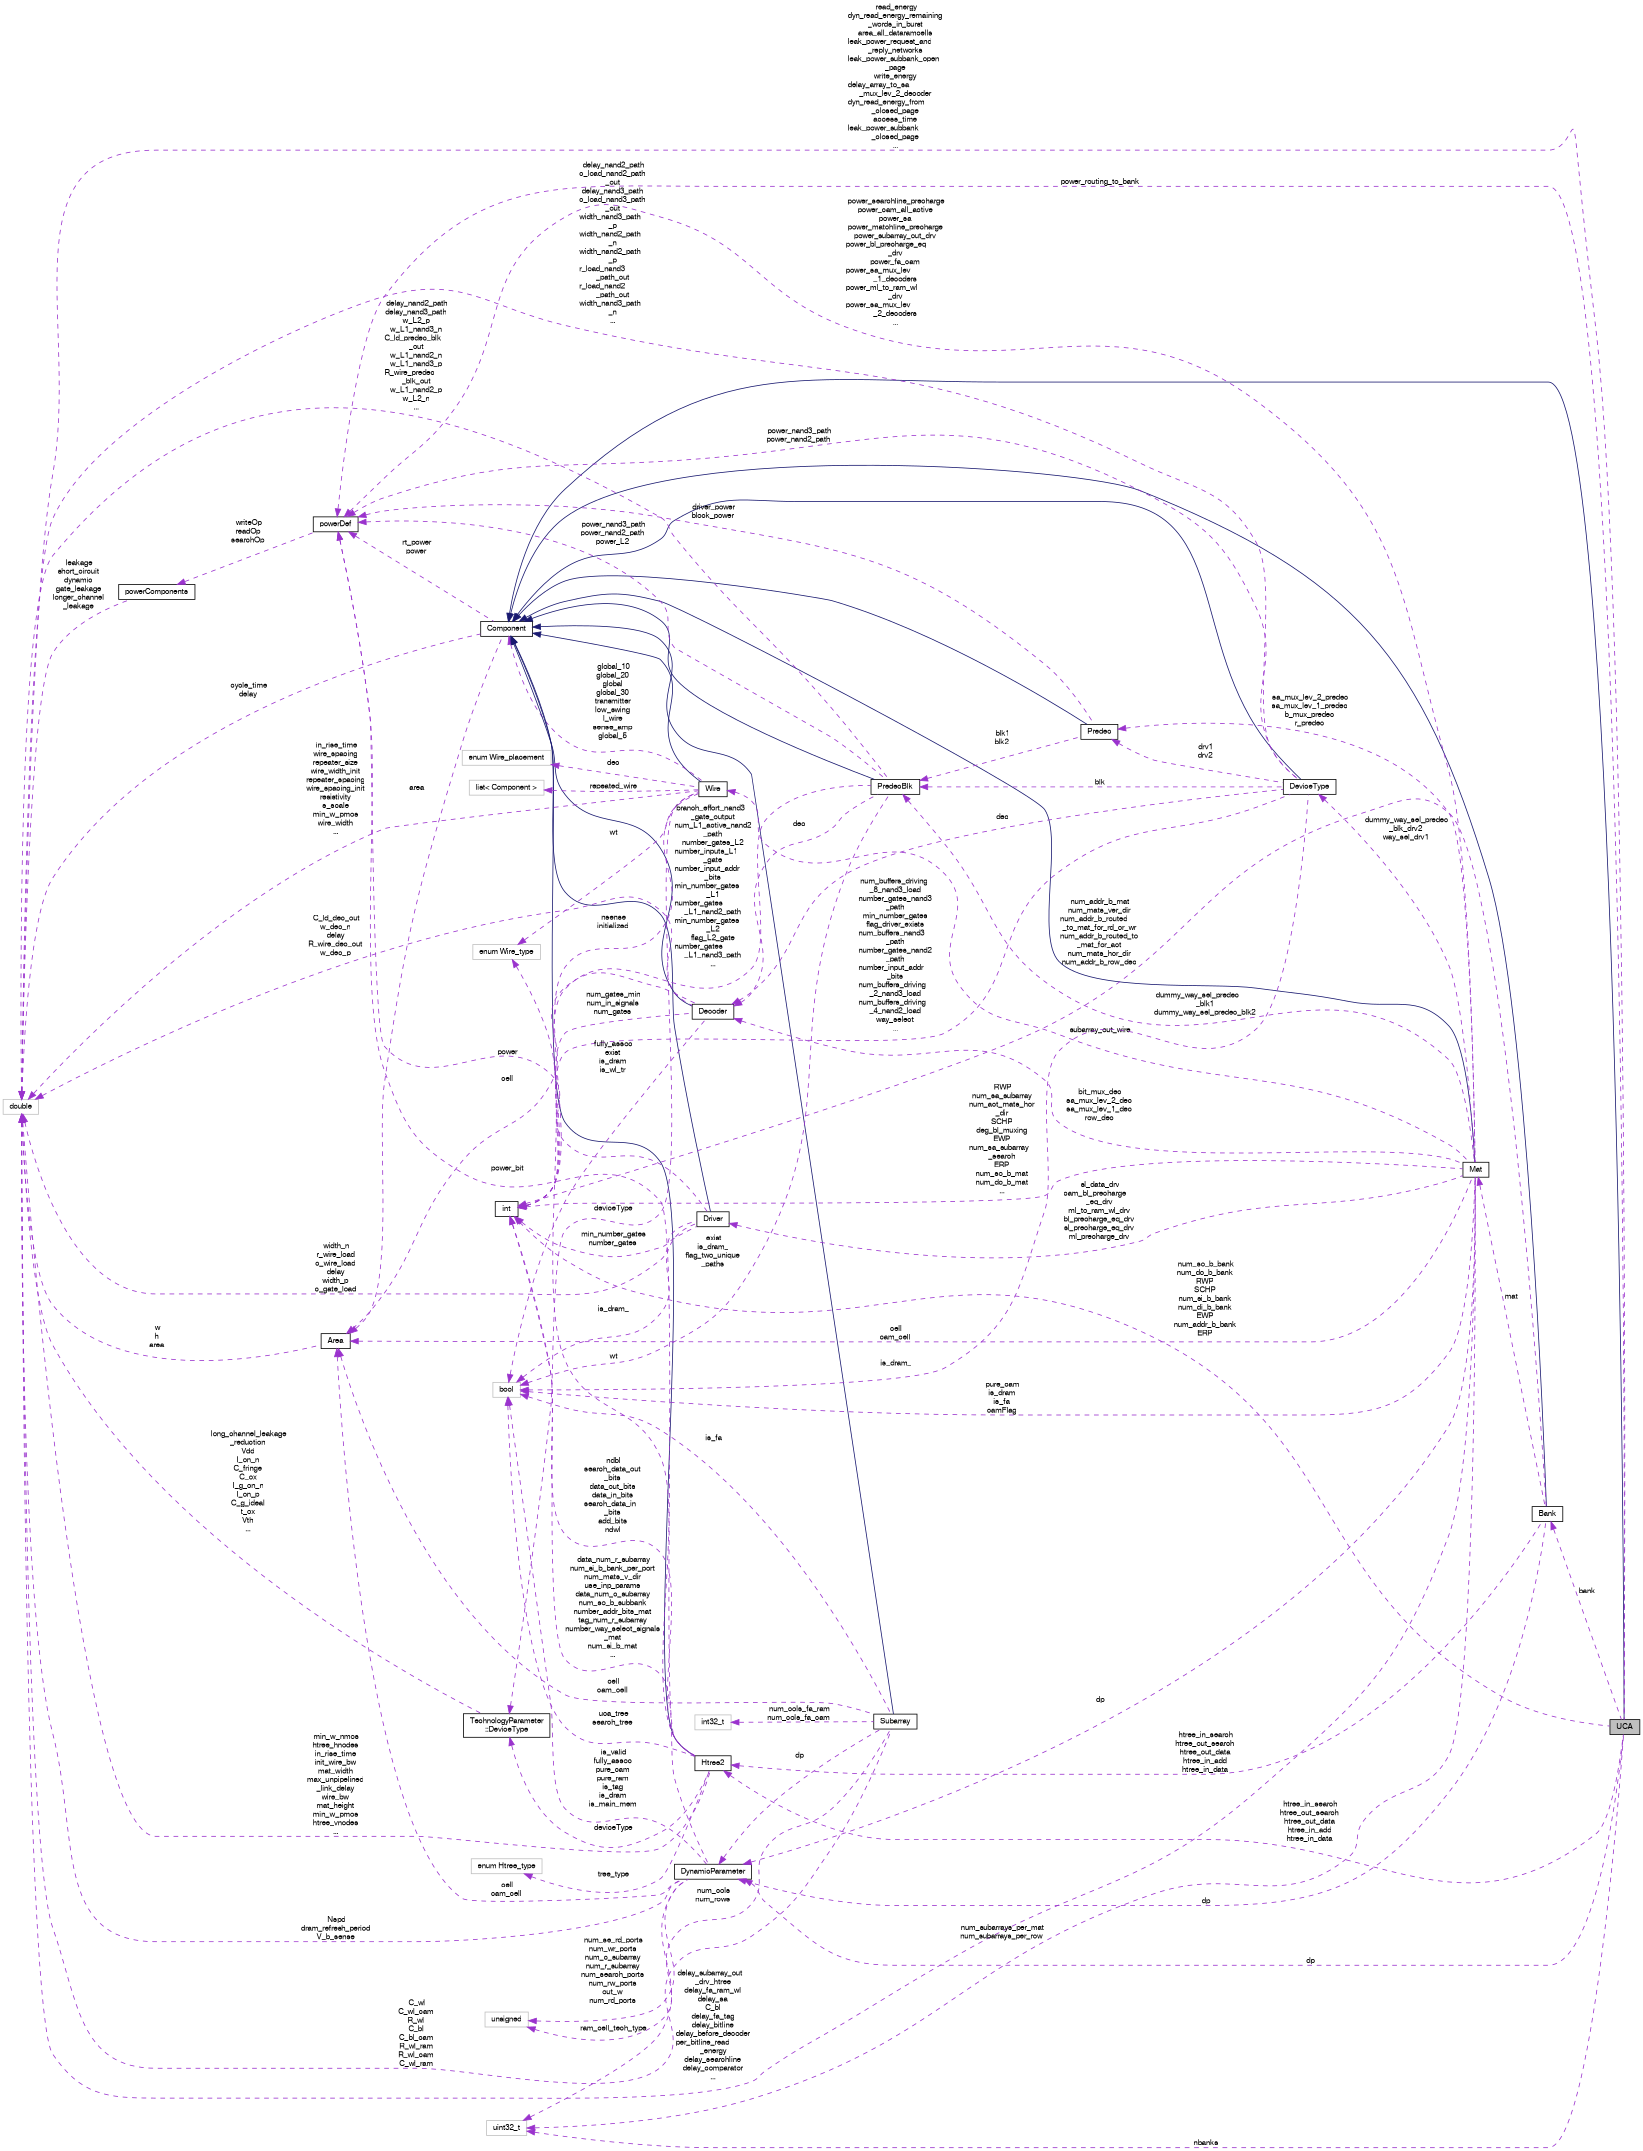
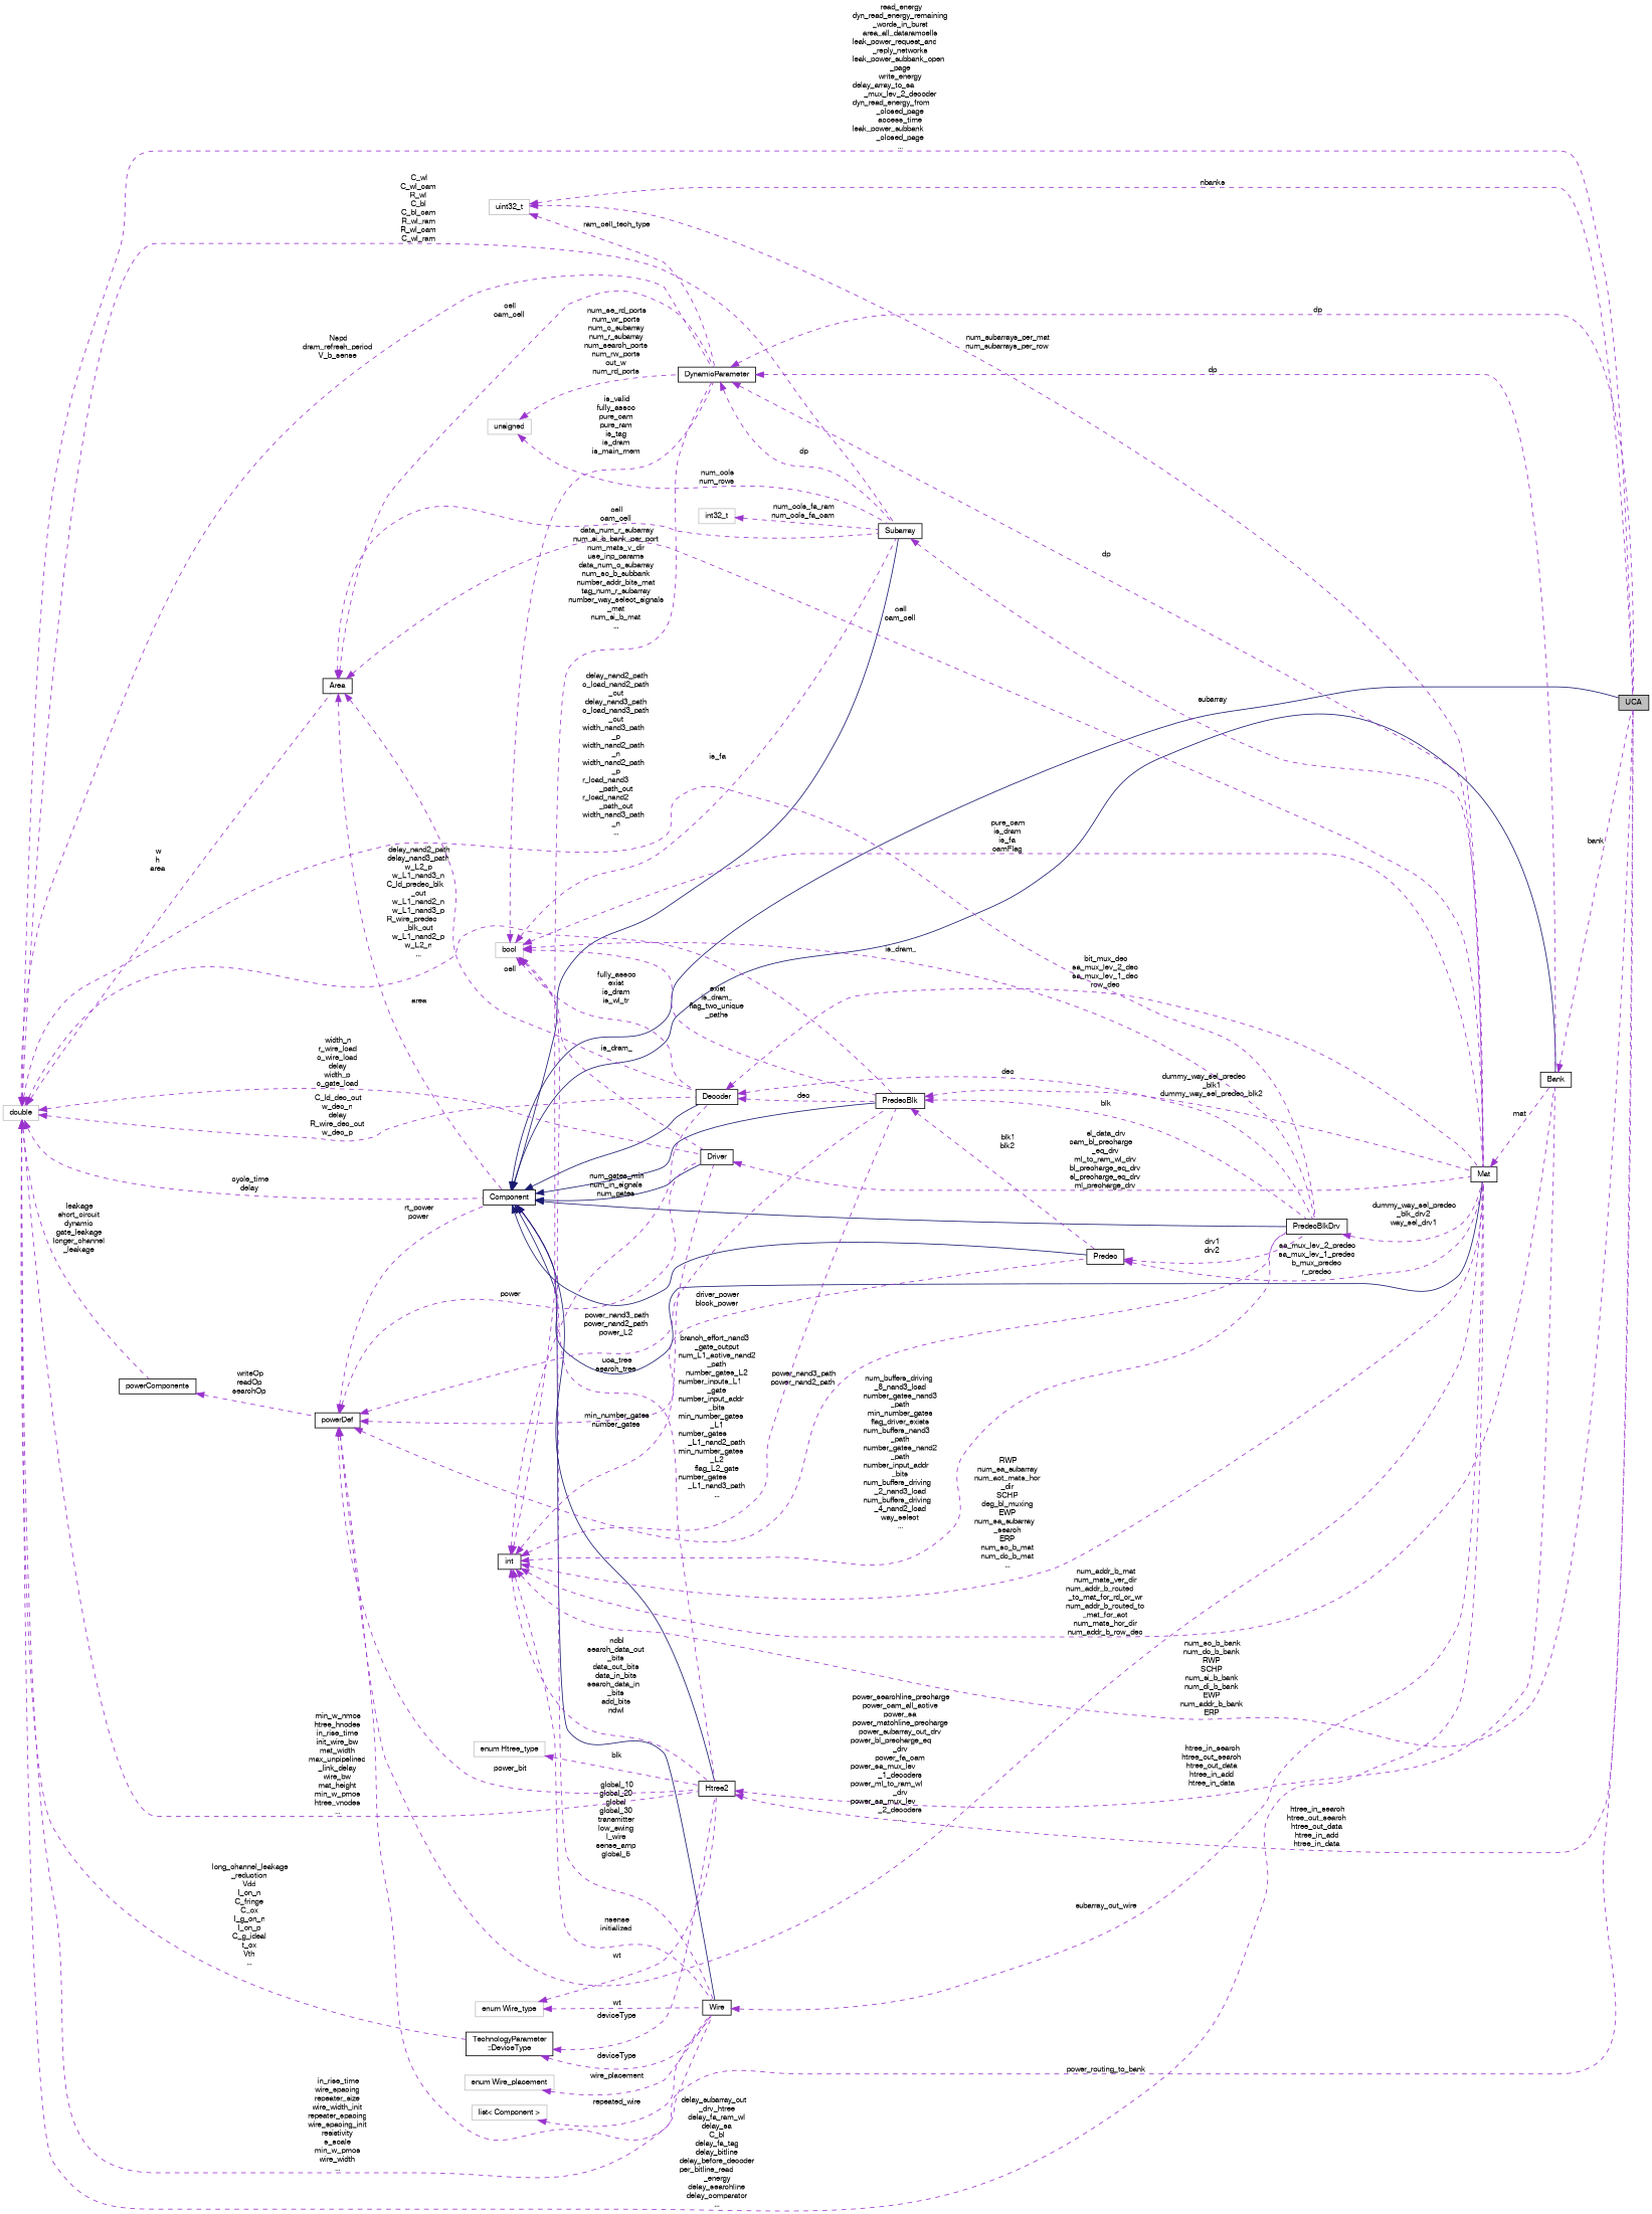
  digraph {
    rankdir=LR
    node [color=black fontname=FreeSans fontsize=10 shape=record]
    edge [color=darkorchid3 dir=back fontname=FreeSans fontsize=10 labelfontname=FreeSans labelfontsize=10 style=dashed]
    n1 [fillcolor=grey75 fontcolor=black height=0.2 label=UCA style=filled width=0.4]
    n2 [height=0.2 label=Component width=0.4]
    n3 [height=0.2 label=Bank width=0.4]
    n4 [height=0.2 label=Mat width=0.4]
    n5 [height=0.2 label=Driver width=0.4]
    n6 [height=0.2 label=Subarray width=0.4]
    n7 [height=0.2 label=Wire width=0.4]
    n8 [height=0.2 label=Decoder width=0.4]
    n9 [height=0.2 label=PredecBlk width=0.4]
    n10 [height=0.2 label=Predec width=0.4]
-   n11 [height=0.2 label=DeviceType width=0.4]
+   n11 [height=0.2 label=PredecBlkDrv width=0.4]
    n12 [height=0.2 label=Htree2 width=0.4]
    n13 [color=grey75 height=0.2 label=double width=0.4]
    n14 [height=0.2 label=powerComponents width=0.4]
    n15 [height=0.2 label=Area width=0.4]
    n16 [height=0.2 label=DynamicParameter width=0.4]
    n17 [height=0.2 label="TechnologyParameter\l::DeviceType" width=0.4]
    n18 [height=0.2 label=powerDef width=0.4]
    n19 [color=grey75 height=0.2 label=uint32_t width=0.4]
    n20 [height=0.2 label=int width=0.4]
    n21 [color=grey75 height=0.2 label=bool width=0.4]
    n22 [color=grey75 height=0.2 label=unsigned width=0.4]
    n23 [color=grey75 height=0.2 label=int32_t width=0.4]
    n24 [color=grey75 height=0.2 label="list\< Component \>" width=0.4]
    n25 [color=grey75 height=0.2 label="enum Wire_type" width=0.4]
    n26 [color=grey75 height=0.2 label="enum Wire_placement" width=0.4]
    n27 [color=grey75 height=0.2 label="enum Htree_type" width=0.4]
    n2 -> n1 [color=midnightblue style=solid]
    n2 -> n3 [color=midnightblue style=solid]
    n2 -> n4 [color=midnightblue style=solid]
    n2 -> n5 [color=midnightblue style=solid]
    n2 -> n6 [color=midnightblue style=solid]
    n2 -> n7 [color=midnightblue style=solid]
    n2 -> n7 [label=" global_10\nglobal_20\nglobal\nglobal_30\ntransmitter\nlow_swing\nl_wire\nsense_amp\nglobal_5"]
    n2 -> n8 [color=midnightblue style=solid]
    n2 -> n9 [color=midnightblue style=solid]
    n2 -> n10 [color=midnightblue style=solid]
    n2 -> n11 [color=midnightblue style=solid]
    n2 -> n12 [color=midnightblue style=solid]
    n3 -> n1 [label=" bank"]
    n4 -> n3 [label=" mat"]
    n5 -> n4 [label=" sl_data_drv\ncam_bl_precharge\l_eq_drv\nml_to_ram_wl_drv\nbl_precharge_eq_drv\nsl_precharge_eq_drv\nml_precharge_drv"]
+   n6 -> n4 [label=" subarray"]
    n7 -> n4 [label=" subarray_out_wire"]
    n8 -> n4 [label=" bit_mux_dec\nsa_mux_lev_2_dec\nsa_mux_lev_1_dec\nrow_dec"]
    n8 -> n9 [label=" dec"]
    n8 -> n11 [label=" dec"]
    n9 -> n4 [label=" dummy_way_sel_predec\l_blk1\ndummy_way_sel_predec_blk2"]
    n9 -> n10 [label=" blk1\nblk2"]
    n9 -> n11 [label=" blk"]
    n10 -> n4 [label=" sa_mux_lev_2_predec\nsa_mux_lev_1_predec\nb_mux_predec\nr_predec"]
    n10 -> n11 [label=" drv1\ndrv2"]
    n11 -> n4 [label=" dummy_way_sel_predec\l_blk_drv2\nway_sel_drv1"]
    n12 -> n1 [label=" htree_in_search\nhtree_out_search\nhtree_out_data\nhtree_in_add\nhtree_in_data"]
    n12 -> n3 [label=" htree_in_search\nhtree_out_search\nhtree_out_data\nhtree_in_add\nhtree_in_data"]
    n13 -> n1 [label=" read_energy\ndyn_read_energy_remaining\l_words_in_burst\narea_all_dataramcells\nleak_power_request_and\l_reply_networks\nleak_power_subbank_open\l_page\nwrite_energy\ndelay_array_to_sa\l_mux_lev_2_decoder\ndyn_read_energy_from\l_closed_page\naccess_time\nleak_power_subbank\l_closed_page\n..."]
    n13 -> n2 [label=" cycle_time\ndelay"]
    n13 -> n4 [label=" delay_subarray_out\l_drv_htree\ndelay_fa_ram_wl\ndelay_sa\nC_bl\ndelay_fa_tag\ndelay_bitline\ndelay_before_decoder\nper_bitline_read\l_energy\ndelay_searchline\ndelay_comparator\n..."]
    n13 -> n5 [label=" width_n\nr_wire_load\nc_wire_load\ndelay\nwidth_p\nc_gate_load"]
    n13 -> n6 [label=" C_wl\nC_wl_cam\nR_wl\nC_bl\nC_bl_cam\nR_wl_ram\nR_wl_cam\nC_wl_ram"]
    n13 -> n7 [label=" in_rise_time\nwire_spacing\nrepeater_size\nwire_width_init\nrepeater_spacing\nwire_spacing_init\nresistivity\ns_scale\nmin_w_pmos\nwire_width\n..."]
    n13 -> n8 [label=" C_ld_dec_out\nw_dec_n\ndelay\nR_wire_dec_out\nw_dec_p"]
    n13 -> n9 [label=" delay_nand2_path\ndelay_nand3_path\nw_L2_p\nw_L1_nand3_n\nC_ld_predec_blk\l_out\nw_L1_nand2_n\nw_L1_nand3_p\nR_wire_predec\l_blk_out\nw_L1_nand2_p\nw_L2_n\n..."]
    n13 -> n11 [label=" delay_nand2_path\nc_load_nand2_path\l_out\ndelay_nand3_path\nc_load_nand3_path\l_out\nwidth_nand3_path\l_p\nwidth_nand2_path\l_n\nwidth_nand2_path\l_p\nr_load_nand3\l_path_out\nr_load_nand2\l_path_out\nwidth_nand3_path\l_n\n..."]
    n13 -> n12 [label=" min_w_nmos\nhtree_hnodes\nin_rise_time\ninit_wire_bw\nmat_width\nmax_unpipelined\l_link_delay\nwire_bw\nmat_height\nmin_w_pmos\nhtree_vnodes\n..."]
    n13 -> n14 [label=" leakage\nshort_circuit\ndynamic\ngate_leakage\nlonger_channel\l_leakage"]
    n13 -> n15 [label=" w\nh\narea"]
    n13 -> n16 [label=" Nspd\ndram_refresh_period\nV_b_sense"]
    n13 -> n17 [label=" long_channel_leakage\l_reduction\nVdd\nI_on_n\nC_fringe\nC_ox\nI_g_on_n\nI_on_p\nC_g_ideal\nt_ox\nVth\n..."]
    n14 -> n18 [label=" writeOp\nreadOp\nsearchOp"]
    n15 -> n2 [label=" area"]
    n15 -> n4 [label=" cell\ncam_cell"]
    n15 -> n6 [label=" cell\ncam_cell"]
    n15 -> n8 [label=" cell"]
    n15 -> n16 [label=" cell\ncam_cell"]
    n16 -> n1 [label=" dp"]
    n16 -> n3 [label=" dp"]
    n16 -> n4 [label=" dp"]
    n16 -> n6 [label=" dp"]
    n17 -> n7 [label=" deviceType"]
    n17 -> n12 [label=" deviceType"]
    n18 -> n1 [label=" power_routing_to_bank"]
    n18 -> n2 [label=" rt_power\npower"]
    n18 -> n4 [label=" power_searchline_precharge\npower_cam_all_active\npower_sa\npower_matchline_precharge\npower_subarray_out_drv\npower_bl_precharge_eq\l_drv\npower_fa_cam\npower_sa_mux_lev\l_1_decoders\npower_ml_to_ram_wl\l_drv\npower_sa_mux_lev\l_2_decoders\n..."]
    n18 -> n5 [label=" power"]
    n18 -> n9 [label=" power_nand3_path\npower_nand2_path\npower_L2"]
    n18 -> n10 [label=" driver_power\nblock_power"]
    n18 -> n11 [label=" power_nand3_path\npower_nand2_path"]
    n18 -> n12 [label=" power_bit"]
    n19 -> n1 [label=" nbanks"]
    n19 -> n4 [label=" num_subarrays_per_mat\nnum_subarrays_per_row"]
    n19 -> n16 [label=" ram_cell_tech_type"]
    n20 -> n1 [label=" num_so_b_bank\nnum_do_b_bank\nRWP\nSCHP\nnum_si_b_bank\nnum_di_b_bank\nEWP\nnum_addr_b_bank\nERP"]
    n20 -> n3 [label=" num_addr_b_mat\nnum_mats_ver_dir\nnum_addr_b_routed\l_to_mat_for_rd_or_wr\nnum_addr_b_routed_to\l_mat_for_act\nnum_mats_hor_dir\nnum_addr_b_row_dec"]
    n20 -> n4 [label=" RWP\nnum_sa_subarray\nnum_act_mats_hor\l_dir\nSCHP\ndeg_bl_muxing\nEWP\nnum_sa_subarray\l_search\nERP\nnum_so_b_mat\nnum_do_b_mat\n..."]
    n20 -> n5 [label=" min_number_gates\nnumber_gates"]
    n20 -> n7 [label=" nsense\ninitialized"]
    n20 -> n8 [label=" num_gates_min\nnum_in_signals\nnum_gates"]
    n20 -> n9 [label=" branch_effort_nand3\l_gate_output\nnum_L1_active_nand2\l_path\nnumber_gates_L2\nnumber_inputs_L1\l_gate\nnumber_input_addr\l_bits\nmin_number_gates\l_L1\nnumber_gates\l_L1_nand2_path\nmin_number_gates\l_L2\nflag_L2_gate\nnumber_gates\l_L1_nand3_path\n..."]
    n20 -> n11 [label=" num_buffers_driving\l_8_nand3_load\nnumber_gates_nand3\l_path\nmin_number_gates\nflag_driver_exists\nnum_buffers_nand3\l_path\nnumber_gates_nand2\l_path\nnumber_input_addr\l_bits\nnum_buffers_driving\l_2_nand3_load\nnum_buffers_driving\l_4_nand2_load\nway_select\n..."]
    n20 -> n12 [label=" ndbl\nsearch_data_out\l_bits\ndata_out_bits\ndata_in_bits\nsearch_data_in\l_bits\nadd_bits\nndwl"]
    n20 -> n16 [label=" data_num_r_subarray\nnum_si_b_bank_per_port\nnum_mats_v_dir\nuse_inp_params\ndata_num_c_subarray\nnum_so_b_subbank\nnumber_addr_bits_mat\ntag_num_r_subarray\nnumber_way_select_signals\l_mat\nnum_si_b_mat\n..."]
    n21 -> n4 [label=" pure_cam\nis_dram\nis_fa\ncamFlag"]
    n21 -> n5 [label=" is_dram_"]
    n21 -> n6 [label=" is_fa"]
    n21 -> n8 [label=" fully_assoc\nexist\nis_dram\nis_wl_tr"]
    n21 -> n9 [label=" exist\nis_dram_\nflag_two_unique\l_paths"]
    n21 -> n11 [label=" is_dram_"]
    n21 -> n12 [label=" uca_tree\nsearch_tree"]
    n21 -> n16 [label=" is_valid\nfully_assoc\npure_cam\npure_ram\nis_tag\nis_dram\nis_main_mem"]
    n22 -> n6 [label=" num_cols\nnum_rows"]
    n22 -> n16 [label=" num_se_rd_ports\nnum_wr_ports\nnum_c_subarray\nnum_r_subarray\nnum_search_ports\nnum_rw_ports\nout_w\nnum_rd_ports"]
    n23 -> n6 [label=" num_cols_fa_ram\nnum_cols_fa_cam"]
    n24 -> n7 [label=" repeated_wire"]
    n25 -> n7 [label=" wt"]
    n25 -> n12 [label=" wt"]
-   n26 -> n7 [label=" dec"]
-   n27 -> n12 [label=" tree_type"]
+   n26 -> n7 [label=" wire_placement"]
+   n27 -> n12 [label=" blk"]
  }
